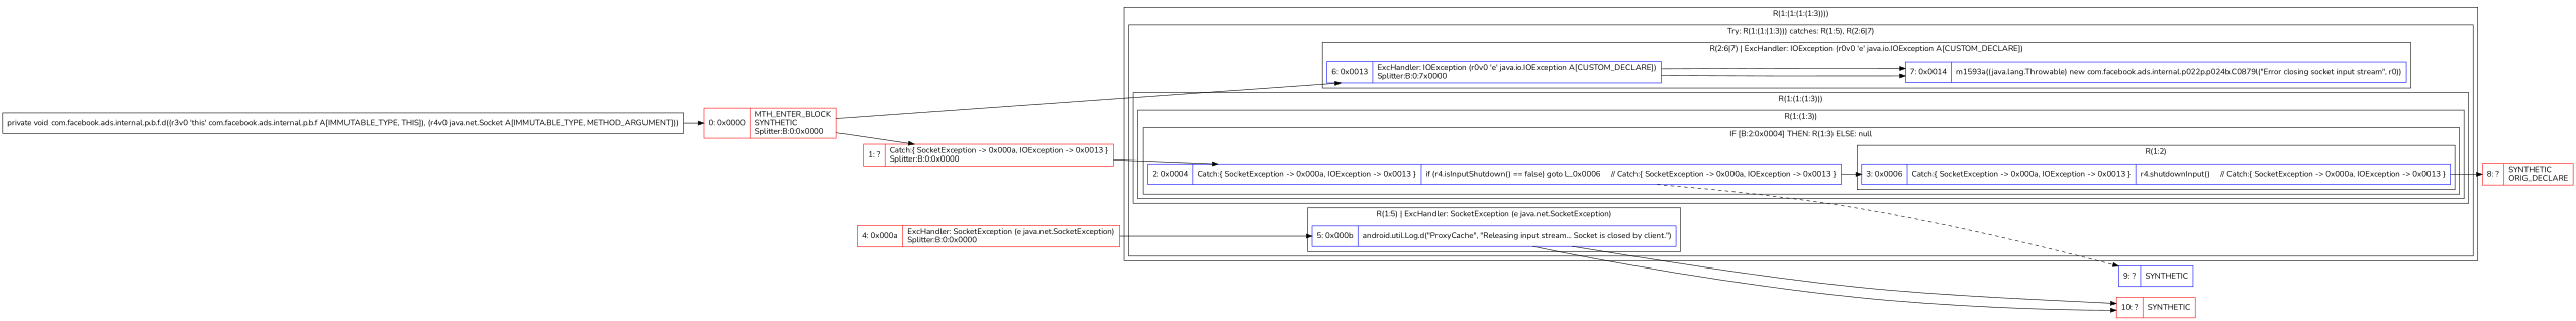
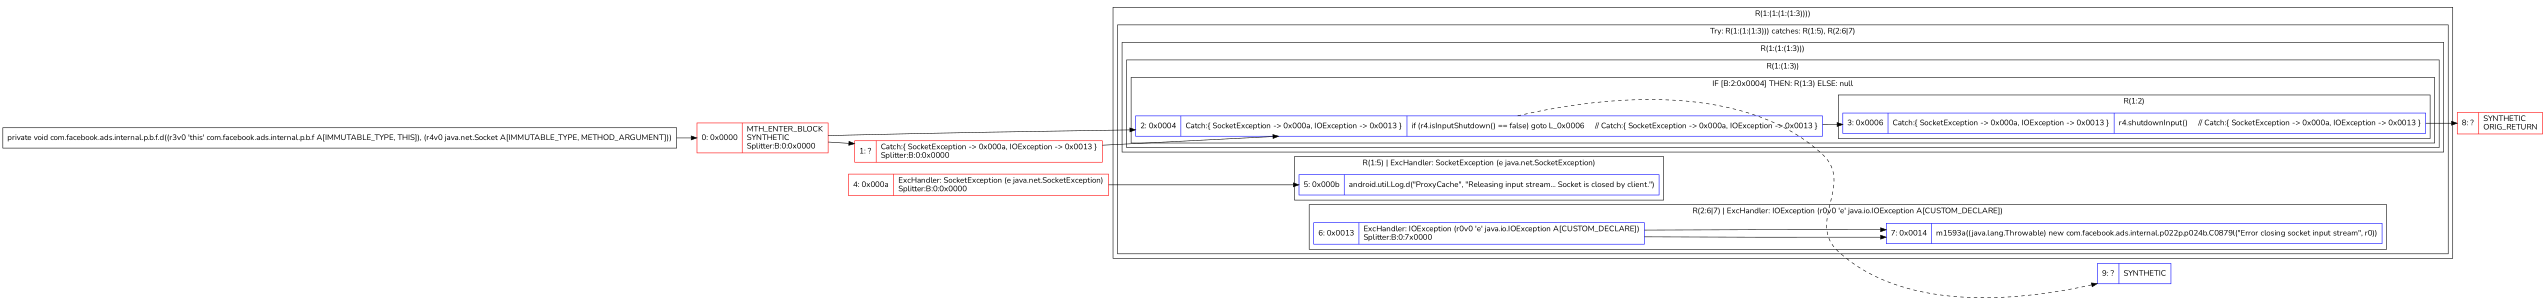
  digraph {
    fontname=Nunito
    rankdir=LR
    node [color=blue fontname=Nunito shape=record]
    edge [fontname=Nunito]
    n1 [label="{3\:\ 0x0006|Catch:\{ SocketException \-\> 0x000a, IOException \-\> 0x0013 \}\l|r4.shutdownInput()     \/\/ Catch:\{ SocketException \-\> 0x000a, IOException \-\> 0x0013 \}\l}"]
    n2 [label="{2\:\ 0x0004|Catch:\{ SocketException \-\> 0x000a, IOException \-\> 0x0013 \}\l|if (r4.isInputShutdown() == false) goto L_0x0006     \/\/ Catch:\{ SocketException \-\> 0x000a, IOException \-\> 0x0013 \}\l}"]
    n3 [label="{5\:\ 0x000b|android.util.Log.d(\"ProxyCache\", \"Releasing input stream... Socket is closed by client.\")\l}"]
    n4 [label="{6\:\ 0x0013|ExcHandler: IOException (r0v0 'e' java.io.IOException A[CUSTOM_DECLARE])\lSplitter:B:0:7x0000\l}"]
    n5 [label="{7\:\ 0x0014|m1593a((java.lang.Throwable) new com.facebook.ads.internal.p022p.p024b.C0879l(\"Error closing socket input stream\", r0))\l}"]
-   n6 [color=red label="{8\:\ ?|SYNTHETIC\lORIG_DECLARE\l}"]
+   n6 [color=red label="{8\:\ ?|SYNTHETIC\lORIG_RETURN\l}"]
    n7 [label="{9\:\ ?|SYNTHETIC\l}"]
-   n8 [color=red label="{10\:\ ?|SYNTHETIC\l}"]
    n9 [color=red label="{0\:\ 0x0000|MTH_ENTER_BLOCK\lSYNTHETIC\lSplitter:B:0:0x0000\l}"]
    n10 [color=red label="{1\:\ ?|Catch:\{ SocketException \-\> 0x000a, IOException \-\> 0x0013 \}\lSplitter:B:0:0x0000\l}"]
    n11 [color=red label="{4\:\ 0x000a|ExcHandler: SocketException (e java.net.SocketException)\lSplitter:B:0:0x0000\l}"]
    n12 [label="{private void com.facebook.ads.internal.p.b.f.d((r3v0 'this' com.facebook.ads.internal.p.b.f A[IMMUTABLE_TYPE, THIS]), (r4v0 java.net.Socket A[IMMUTABLE_TYPE, METHOD_ARGUMENT])) }" color=""]
    subgraph cluster_1 {
      label="R(1:(1:(1:(1:3))))"
      subgraph cluster_2 {
        label="Try: R(1:(1:(1:3))) catches: R(1:5), R(2:6|7)"
        subgraph cluster_3 {
          label="R(1:(1:(1:3)))"
          subgraph cluster_4 {
            label="R(1:(1:3))"
            subgraph cluster_5 {
              label="IF [B:2:0x0004] THEN: R(1:3) ELSE: null"
              n2
              subgraph cluster_6 {
                label="R(1:2)"
                n1
              }
            }
          }
        }
        subgraph cluster_7 {
          label="R(1:5) | ExcHandler: SocketException (e java.net.SocketException)\l"
          n3
        }
        subgraph cluster_8 {
          label="R(2:6|7) | ExcHandler: IOException (r0v0 'e' java.io.IOException A[CUSTOM_DECLARE])\l"
          n4
          n5
        }
      }
    }
    subgraph cluster_9 {
      label="R(1:5) | ExcHandler: SocketException (e java.net.SocketException)\l"
    }
    subgraph cluster_10 {
      label="R(2:6|7) | ExcHandler: IOException (r0v0 'e' java.io.IOException A[CUSTOM_DECLARE])\l"
    }
    n1 -> n6
    n2 -> n1
    n2 -> n7 [style=dashed]
-   n3 -> n8
-   n3 -> n8
    n4 -> n5
    n4 -> n5
-   n9 -> n4
+   n9 -> n2
    n9 -> n10
    n10 -> n2
    n11 -> n3
    n12 -> n9
  }
